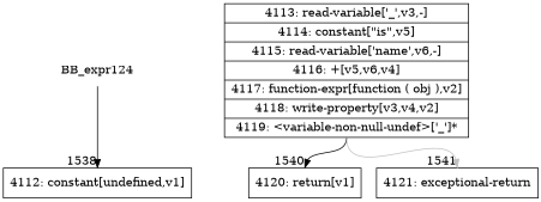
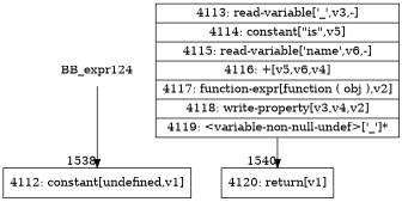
  digraph {
    rankdir=TD
    node [shape=record]
    edge [headport=n tailport=s]
    n1 [label=BB_expr124 shape=none]
    n2 [label="{4112: constant[undefined,v1]}"]
    n3 [label="{4113: read-variable['_',v3,-]|4114: constant[\"is\",v5]|4115: read-variable['name',v6,-]|4116: +[v5,v6,v4]|4117: function-expr[function ( obj ),v2]|4118: write-property[v3,v4,v2]|4119: \<variable-non-null-undef\>['_']*}"]
    n4 [label="{4120: return[v1]}"]
-   n5 [label="{4121: exceptional-return}"]
    n1 -> n2 [headlabel="    1538"]
    n3 -> n4 [headlabel="      1540"]
-   n3 -> n5 [color=gray headlabel="      1541"]
  }
